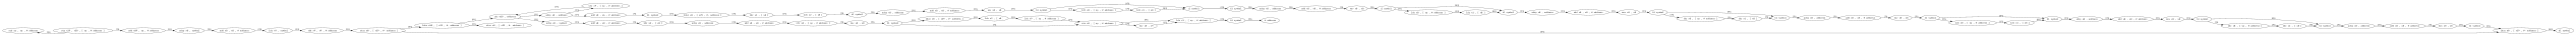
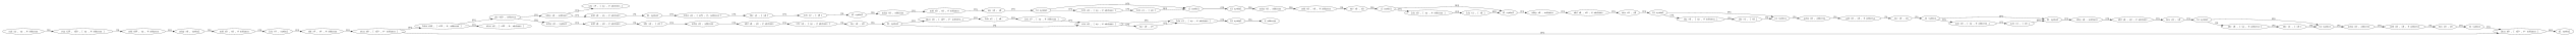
  digraph {
    fontname="IBM Plex Mono"
    rankdir=LR
    node [fontname="IBM Plex Mono"]
    edge [fontname="IBM Plex Mono"]
    n1 [label="sub sp , sp , # address"]
    n2 [label="stp x29 , x30 , [ sp , # address ]"]
    n3 [label="add x89 , sp , # address"]
    n4 [label="adrp x8 , symbol"]
    n5 [label="add x8 , x8 , # address"]
    n6 [label="ldr x9 , symbol"]
    n7 [label="add x9 , x9 , # address"]
    n8 [label="stur w0 , [ x29 , #- address ]"]
    n9 [label="ldur w10 , [ x29 , #- address ]"]
    n10 [label="ldur w0 , [ x29 , #- address ]"]
    n11 [label="stur x8 , [ x29 , #- address ]"]
    n12 [label="cbz w10 , address"]
    n13 [label="bl symbol"]
    n14 [label="adrp x0 , address"]
    n15 [label="adrp x8 , symbol"]
    n16 [label="str x9 , [ sp , # address ]"]
    n17 [label="add x0 , x6 , # address"]
    n18 [label="add x8 , x8 , # address"]
    n19 [label="bl symbol"]
    n20 [label="ldr x0 , [ x8 ]"]
    n21 [label="ldur x8 , [ x29 , #- address ]"]
    n22 [label="ldr x1 , [ x8 ]"]
    n23 [label="ldr x2 , [ x8 ]"]
    n24 [label="bl symbol"]
    n25 [label="adrp x8 , address"]
    n26 [label="add x8 , x8 , # address"]
    n27 [label="mov x0 , x8"]
    n28 [label="bl symbol"]
    n29 [label="ldr x8 , [ sp , # address ]"]
    n30 [label="bl symbol"]
    n31 [label="ldr x1 , [ x8 ]"]
    n32 [label="bl symbol"]
    n33 [label="adrp x8 , address"]
    n34 [label="add x8 , x8 , # address"]
    n35 [label="mov x0 , x8"]
    n36 [label="bl symbol"]
    n37 [label="ldr x8 , [ sp , # address ]"]
    n38 [label="bl symbol"]
    n39 [label="ldr x1 , [ x8 ]"]
    n40 [label="adrp x8 , address"]
    n41 [label="add x8 , x8 , # address"]
    n42 [label="mov x0 , x8"]
    n43 [label="bl symbol"]
    n44 [label="ldr x8 , [ sp , # address ]"]
    n45 [label="bl symbol"]
    n46 [label="ldr x1 , [ x8 ]"]
    n47 [label="adrp x8 , address"]
    n48 [label="add x8 , x8 , # address"]
    n49 [label="mov x0 , x8"]
    n50 [label="bl symbol"]
    n51 [label="ldr x8 , [ sp , # address ]"]
    n52 [label="bl symbol"]
    n53 [label="ldr x1 , [ x8 ]"]
    n54 [label="adrp x8 , address"]
    n55 [label="add x8 , x8 , # address"]
    n56 [label="mov x0 , x8"]
    n57 [label="bl symbol"]
    n58 [label="ldr x8 , [ sp , # address ]"]
    n59 [label="bl symbol"]
    n60 [label="ldr x1 , [ x8 ]"]
    n61 [label="adrp x8 , address"]
    n62 [label="add x8 , x8 , # address"]
    n63 [label="mov x0 , x8"]
    n64 [label="bl symbol"]
    n65 [label="adrp x8 , address"]
    n66 [label="add x8 , x8 , # address"]
    n67 [label="str x0 , [ sp , # address ]"]
    n68 [label="mov x0 , x8"]
    n69 [label="bl symbol"]
    n70 [label="ldur x8 , [ x29 , #- address ]"]
    n71 [label="str x0 , [ sp , # address ]"]
    n72 [label="ldr x2 , [ x8 ]"]
    n73 [label="mov x0 , x9"]
    n74 [label="ldr x1 , [ sp , # address ]"]
    n75 [label="ldr x9 , [ sp , # address ]"]
    n76 [label="bl symbol"]
    n77 [label="b address"]
-   n2 -> n1 [label=CFG]
+   n1 -> n2 [label=CFG]
    n2 -> n3 [label=CFG]
    n3 -> n4 [label=CFG]
    n4 -> n5 [label=CFG]
    n5 -> n6 [label=CFG]
    n6 -> n7 [label=CFG]
    n7 -> n8 [label=CFG]
    n8 -> n9 [label=DFG]
    n8 -> n10 [label=DFG]
    n9 -> n11 [label=CFG]
    n9 -> n12 [label=DFG]
    n10 -> n13 [label=DFG]
    n12 -> n14 [label=CFG]
    n12 -> n15 [label=CFG]
    n14 -> n16 [label=CFG]
    n14 -> n17 [label=CFG]
    n15 -> n18 [label=CFG]
-   n16 -> n12 [label=CFG]
    n17 -> n19 [label=CFG]
    n18 -> n20 [label=CFG]
    n19 -> n21 [label=CFG]
    n20 -> n65 [label=CFG]
    n21 -> n22 [label=CFG]
    n22 -> n23 [label=CFG]
    n23 -> n24 [label=CFG]
    n24 -> n25 [label=CFG]
    n25 -> n26 [label=CFG]
    n26 -> n27 [label=CFG]
    n27 -> n28 [label=CFG]
    n28 -> n29 [label=CFG]
    n28 -> n30 [label=DFG]
    n29 -> n31 [label=CFG]
    n30 -> n32 [label=CFG]
    n31 -> n30 [label=DFG]
    n32 -> n33 [label=CFG]
    n33 -> n34 [label=CFG]
    n34 -> n35 [label=CFG]
    n35 -> n36 [label=CFG]
    n36 -> n37 [label=CFG]
    n36 -> n38 [label=DFG]
    n37 -> n39 [label=CFG]
    n38 -> n40 [label=CFG]
    n39 -> n38 [label=DFG]
    n40 -> n41 [label=CFG]
    n41 -> n42 [label=CFG]
    n42 -> n43 [label=CFG]
    n43 -> n44 [label=CFG]
    n43 -> n45 [label=DFG]
    n44 -> n46 [label=CFG]
    n45 -> n47 [label=CFG]
    n46 -> n45 [label=DFG]
    n47 -> n48 [label=CFG]
    n48 -> n49 [label=CFG]
    n49 -> n50 [label=CFG]
    n50 -> n51 [label=CFG]
    n50 -> n52 [label=DFG]
    n51 -> n53 [label=CFG]
    n52 -> n54 [label=CFG]
    n53 -> n52 [label=DFG]
    n54 -> n55 [label=CFG]
    n55 -> n56 [label=CFG]
    n56 -> n57 [label=CFG]
    n57 -> n58 [label=CFG]
    n57 -> n59 [label=DFG]
    n58 -> n60 [label=CFG]
    n59 -> n61 [label=CFG]
    n60 -> n59 [label=DFG]
    n61 -> n62 [label=CFG]
    n62 -> n63 [label=CFG]
    n63 -> n64 [label=CFG]
    n64 -> n10 [label=CFG]
    n65 -> n66 [label=CFG]
    n66 -> n67 [label=CFG]
    n67 -> n68 [label=CFG]
    n68 -> n69 [label=CFG]
    n69 -> n70 [label=CFG]
    n69 -> n71 [label=DFG]
    n70 -> n72 [label=CFG]
    n71 -> n73 [label=CFG]
    n71 -> n74 [label=DFG]
    n72 -> n75 [label=CFG]
    n73 -> n74 [label=CFG]
    n74 -> n76 [label=CFG]
    n75 -> n71 [label=CFG]
    n76 -> n77 [label=CFG]
  }
